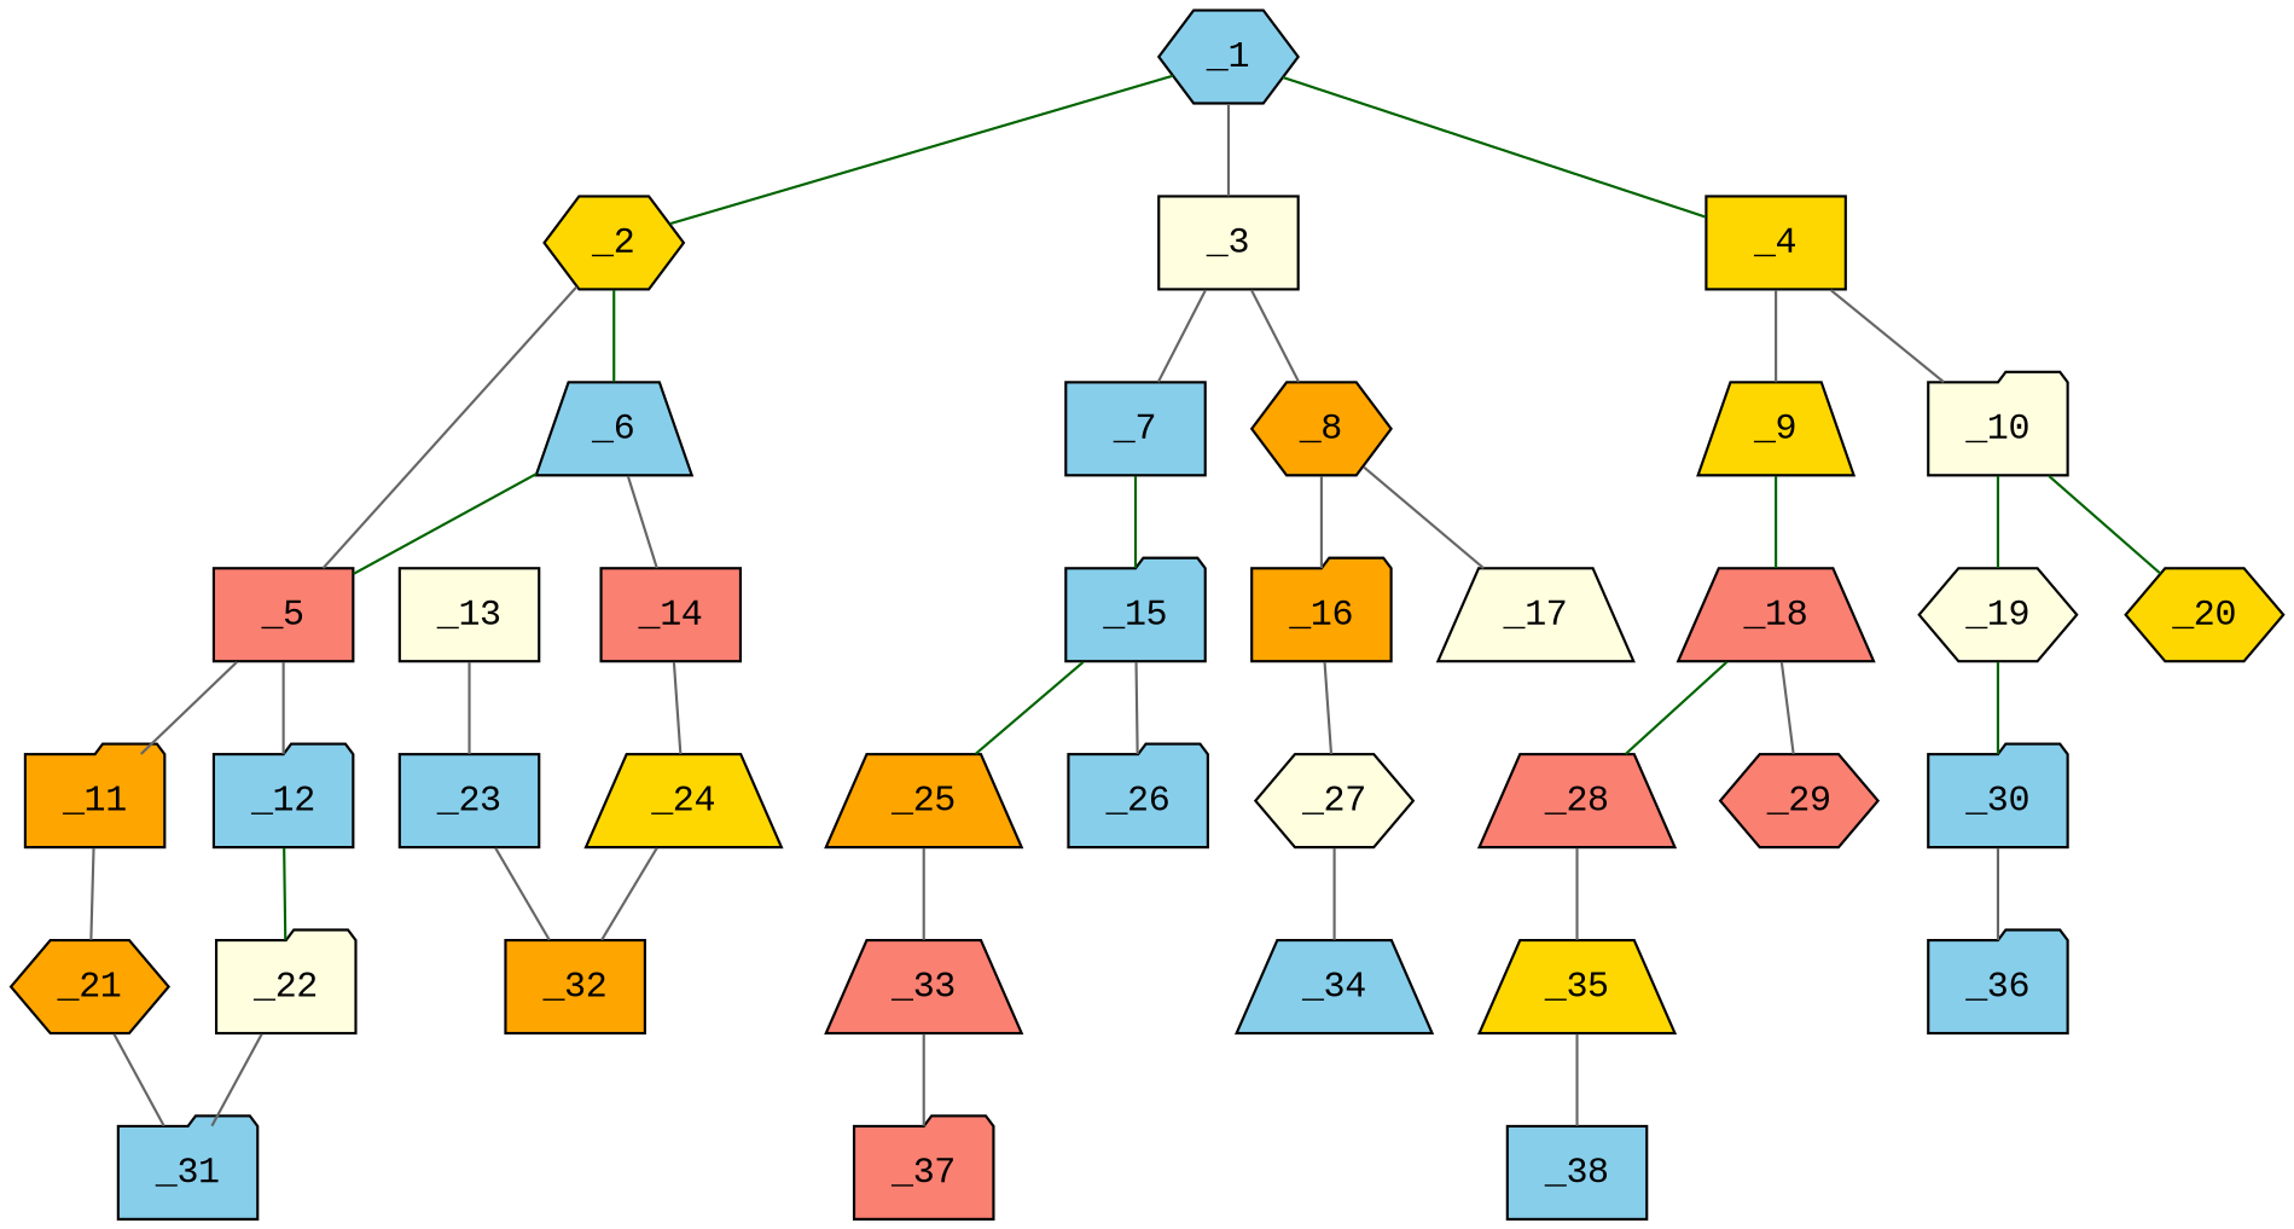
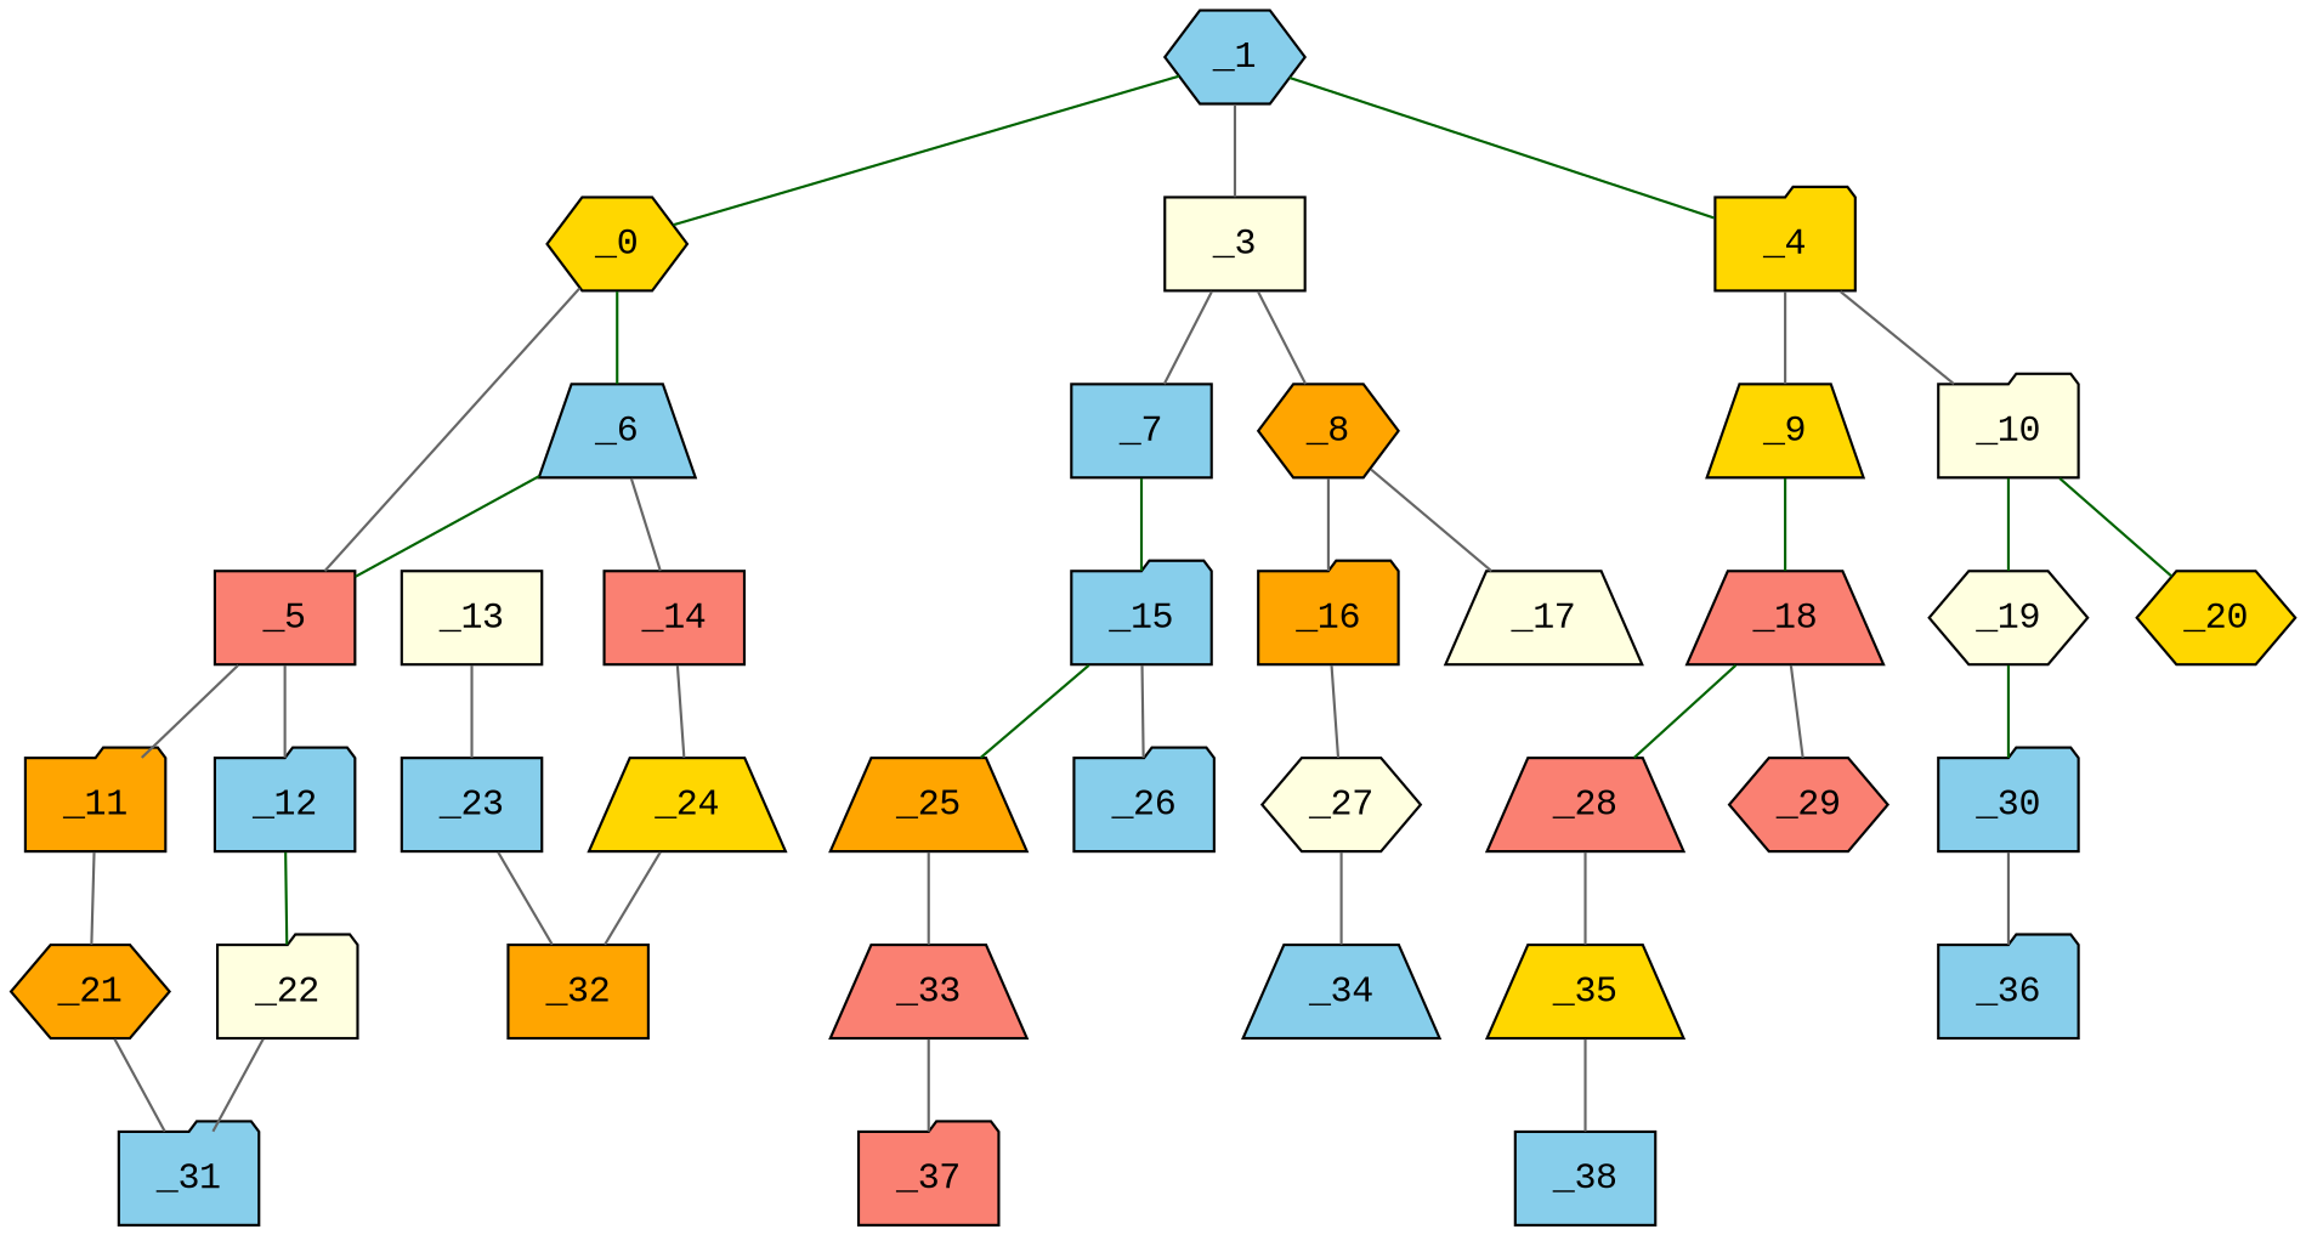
  graph {
    fontname="Liberation Mono"
    node [charge=0 chem=1 fillcolor=skyblue fontname="Liberation Mono" shape=folder style=filled symbol="C  " x=8.0106 y=0.25]
    edge [color=gray40 fontname="Liberation Mono" valence=1]
    _1 [shape=hexagon x=6.2786]
-   _2 [fillcolor=gold shape=hexagon x=7.1446 y=-0.25]
+   _2 [fillcolor=gold shape=hexagon x=7.1446 y=-0.25 label=_0]
    _3 [chem=4 fillcolor=lightyellow shape=box symbol="N  " x=6.4505 y=1.2351]
-   _4 [chem=4 fillcolor=gold shape=box symbol="N  " x=5.4125 y=-0.25]
+   _4 [chem=4 fillcolor=gold symbol="N  " x=5.4125 y=-0.25]
    _5 [fillcolor=salmon shape=box x=7.1446 y=-1.25]
    _6 [chem=4 shape=trapezium symbol="N  "]
    _7 [chem=4 shape=box symbol="N  " x=7.3896 y=1.5788]
    _8 [fillcolor=orange shape=hexagon x=5.6833 y=1.8766]
    _9 [chem=4 fillcolor=gold shape=trapezium symbol="N  " x=5.5846 y=-1.2351]
    _10 [fillcolor=lightyellow x=4.4734 y=0.0937]
    _11 [fillcolor=orange x=6.2786 y=-1.75]
    _12 [y=-1.75]
    _14 [fillcolor=salmon shape=box y=1.25]
    _15 [x=7.5615 y=2.5639]
    _16 [chem=2 fillcolor=orange symbol="O  " x=5.8553 y=2.8617]
    _17 [chem=2 fillcolor=lightyellow shape=trapezium symbol="O  " x=4.7442 y=1.5329]
    _18 [fillcolor=salmon shape=trapezium x=4.8173 y=-1.8766]
    _19 [chem=2 fillcolor=lightyellow shape=hexagon symbol="O  " x=3.7063 y=-0.5477]
    _20 [chem=2 fillcolor=gold shape=hexagon symbol="O  " x=4.3015 y=1.0788]
    _21 [fillcolor=orange shape=hexagon x=6.2786 y=-2.75]
    _22 [fillcolor=lightyellow y=-2.75]
    _13 [fillcolor=lightyellow shape=box x=8.8766 y=-0.25]
    _23 [shape=box x=9.7427]
    _24 [fillcolor=gold shape=trapezium x=8.8766 y=1.75]
    _25 [chem=2 fillcolor=orange shape=trapezium symbol="O  " x=8.5006 y=2.9075]
    _26 [chem=2 symbol="O  " x=6.7944 y=3.2053]
    _27 [fillcolor=lightyellow shape=hexagon x=5.0881 y=3.5031]
    _28 [chem=2 fillcolor=salmon shape=trapezium symbol="O  " x=4.9893 y=-2.8617]
    _29 [chem=2 fillcolor=salmon shape=hexagon symbol="O  " x=3.8782 y=-1.5329]
    _30 [x=2.7672 y=-0.2041]
    _31 [x=7.1446 y=-3.25]
    _32 [chem=2 fillcolor=orange shape=box symbol="O  " x=9.7427 y=1.25]
    _33 [fillcolor=salmon shape=trapezium x=8.6726 y=3.8926]
    _34 [shape=trapezium x=5.26 y=4.4882]
    _35 [fillcolor=gold shape=trapezium x=4.2221 y=-3.5031]
    _36 [x=2 y=-0.8455]
    _37 [fillcolor=salmon x=9.6117 y=4.2363]
    _38 [shape=box x=4.394 y=-4.4882]
    _1 -- _2 [color=darkgreen valence=2]
    _1 -- _3
    _1 -- _4 [color=darkgreen]
    _2 -- _5
    _2 -- _6 [color=darkgreen]
    _3 -- _7
    _3 -- _8
    _4 -- _9
    _4 -- _10
    _5 -- _11
    _5 -- _12
    _6 -- _5 [color=darkgreen]
    _6 -- _14
    _7 -- _15 [color=darkgreen]
    _8 -- _16
    _8 -- _17 [valence=2]
    _9 -- _18 [color=darkgreen]
    _10 -- _19 [color=darkgreen]
    _10 -- _20 [color=darkgreen valence=2]
    _11 -- _21
    _12 -- _22 [color=darkgreen]
    _14 -- _24
    _15 -- _25 [color=darkgreen]
    _15 -- _26 [valence=2]
    _16 -- _27
    _18 -- _28 [color=darkgreen]
    _18 -- _29 [valence=2]
    _19 -- _30 [color=darkgreen]
    _21 -- _31
    _22 -- _31
    _13 -- _23
    _23 -- _32
    _24 -- _32
    _25 -- _33
    _27 -- _34
    _28 -- _35
    _30 -- _36
    _33 -- _37
    _35 -- _38
  }
